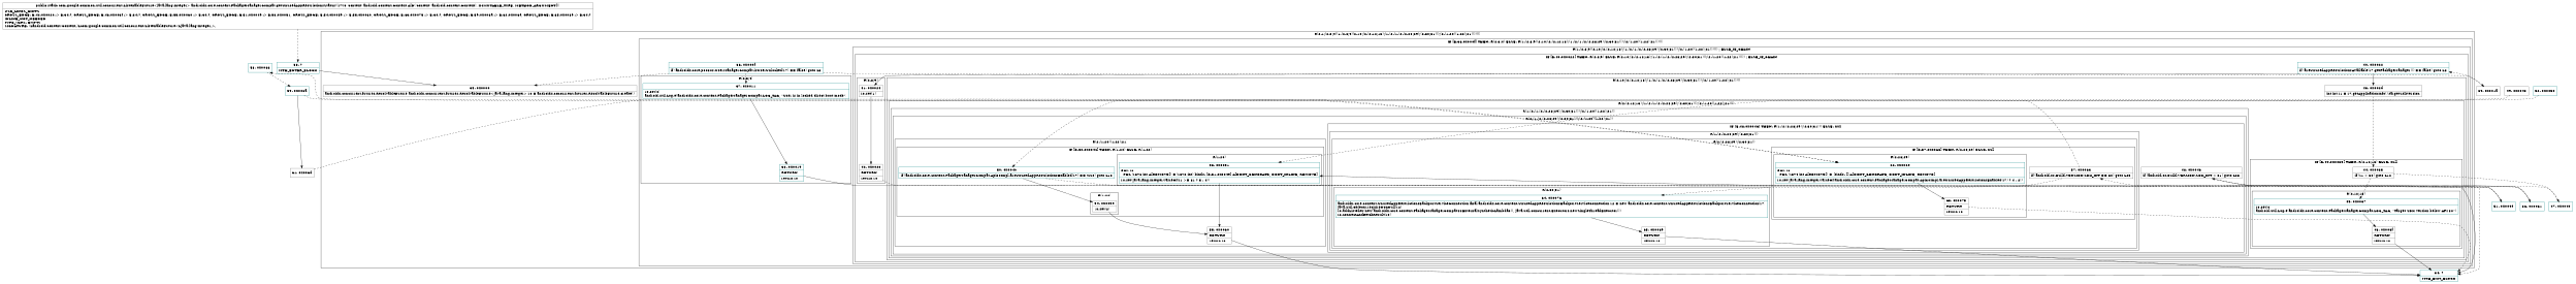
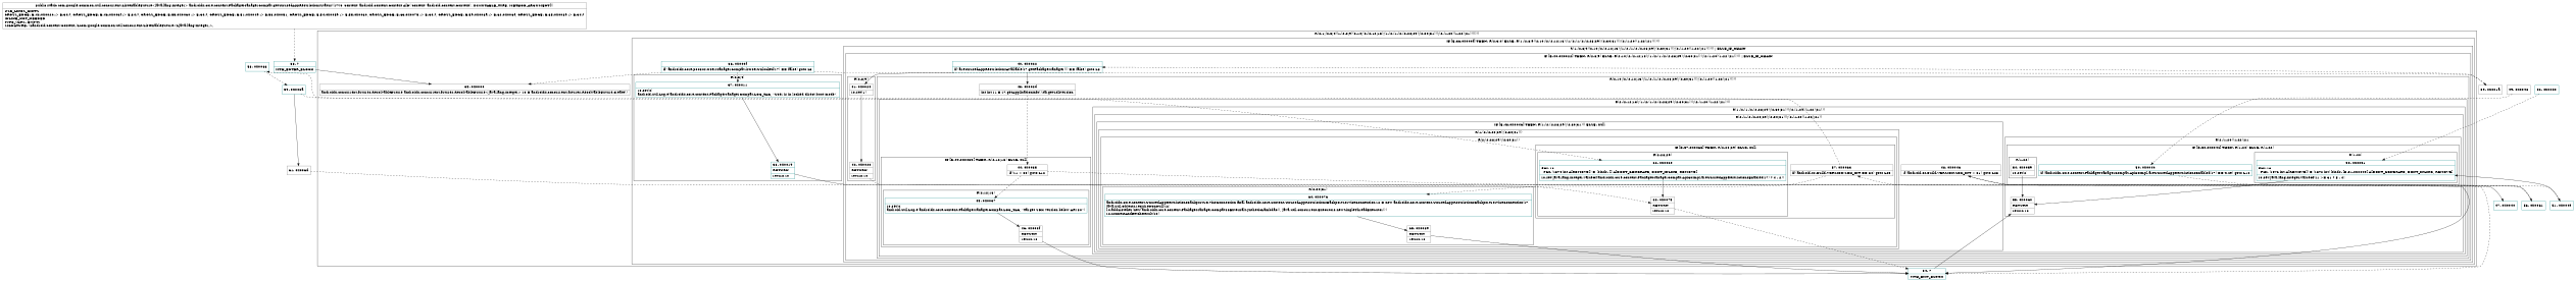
  digraph {
    node [color=teal shape=record]
    edge [style=dashed]
    n1 [label="{37\:\ 0x0011|r0.set(0)\landroid.util.Log.e(androidx.core.content.PackageManagerCompat.LOG_TAG, \"User is in locked direct boot mode\")\l}"]
    n2 [label="{38\:\ 0x0019|RETURN\l|return r0\l}"]
    n3 [color=gray40 label="{41\:\ 0x0024|r0.set(1)\l}"]
    n4 [color=gray40 label="{42\:\ 0x002c|RETURN\l|return r0\l}"]
    n5 [label="{45\:\ 0x0037|r0.set(0)\landroid.util.Log.e(androidx.core.content.PackageManagerCompat.LOG_TAG, \"Target SDK version below API 30\")\l}"]
    n6 [color=gray40 label="{46\:\ 0x003f|RETURN\l|return r0\l}"]
    n7 [color=gray40 label="{44\:\ 0x0035|if (r1 \< 30) goto L12\l}"]
    n8 [label="{62\:\ 0x006e|PHI: r3 \l  PHI: (r3v4 int A[REMOVE]) =  binds: [] A[DONT_GENERATE, DONT_INLINE, REMOVE]\l|r0.set(java.lang.Integer.valueOf(androidx.core.content.PackageManagerCompat.Api30Impl.areUnusedAppRestrictionsEnabled(r7) ? 4 : 2))\l}"]
    n9 [color=gray40 label="{63\:\ 0x0075|RETURN\l|return r0\l}"]
    n10 [color=gray40 label="{57\:\ 0x0063|if (android.os.Build.VERSION.SDK_INT == 30) goto L25\l}"]
    n11 [label="{64\:\ 0x0076|androidx.core.content.UnusedAppRestrictionsBackportServiceConnection final androidx.core.content.UnusedAppRestrictionsBackportServiceConnection r2 = new androidx.core.content.UnusedAppRestrictionsBackportServiceConnection(r7)\ljava.util.Objects.requireNonNull(r2)\lr0.addListener(new androidx.core.content.PackageManagerCompat$$ExternalSyntheticLambda0(), java.util.concurrent.Executors.newSingleThreadExecutor())\lr2.connectAndFetchResult(r0)\l}"]
    n12 [color=gray40 label="{65\:\ 0x008e|RETURN\l|return r0\l}"]
    n13 [color=gray40 label="{48\:\ 0x0046|if (android.os.Build.VERSION.SDK_INT \< 31) goto L23\l}"]
    n14 [label="{53\:\ 0x0051|PHI: r3 \l  PHI: (r3v6 int A[REMOVE]) = (r3v2 int) binds: [B:51:0x004e] A[DONT_GENERATE, DONT_INLINE, REMOVE]\l|r0.set(java.lang.Integer.valueOf(r1 \>= 31 ? 5 : 4))\l}"]
    n15 [color=gray40 label="{54\:\ 0x0059|r0.set(2)\l}"]
    n16 [label="{50\:\ 0x004c|if (androidx.core.content.PackageManagerCompat.Api30Impl.areUnusedAppRestrictionsEnabled(r7) == true) goto L18\l}"]
    n17 [color=gray40 label="{55\:\ 0x0060|RETURN\l|return r0\l}"]
    n18 [color=gray40 label="{43\:\ 0x002d|int int r1 = r7.getApplicationInfo().targetSdkVersion\l}"]
    n19 [label="{40\:\ 0x0022|if (areUnusedAppRestrictionsAvailable(r7.getPackageManager()) == false) goto L8\l}"]
    n20 [label="{36\:\ 0x000f|if (androidx.core.p003os.UserManagerCompat.isUserUnlocked(r7) == false) goto L3\l}"]
    n21 [color=gray40 label="{35\:\ 0x0000|androidx.concurrent.futures.ResolvableFuture androidx.concurrent.futures.ResolvableFuture\<java.lang.Integer\> r0 = androidx.concurrent.futures.ResolvableFuture.create()\l}"]
    n22 [label="{34\:\ ?|MTH_EXIT_BLOCK\l}"]
    n23 [label="{47\:\ 0x0040}"]
    n24 [label="{58\:\ 0x0066}"]
    n25 [label="{56\:\ 0x0061}"]
    n26 [label="{51\:\ 0x004e}"]
    n27 [color=gray40 label="{39\:\ 0x001a}"]
    n28 [color=gray40 label="{49\:\ 0x0048}"]
    n29 [label="{59\:\ 0x006a}"]
    n30 [label="{33\:\ ?|MTH_ENTER_BLOCK\l}"]
    n31 [label="{52\:\ 0x0050}"]
    n32 [color=gray40 label="{61\:\ 0x006d}"]
    n33 [color=gray40 label="{public static com.google.common.util.concurrent.ListenableFuture\<java.lang.Integer\> androidx.core.content.PackageManagerCompat.getUnusedAppRestrictionsStatus((r7v0 'context' android.content.Context A[D('context' android.content.Context), IMMUTABLE_TYPE, METHOD_ARGUMENT]))  | USE_LINES_HINTS\lCROSS_EDGE: B:42:0x002c \-\> B:34:?, CROSS_EDGE: B:46:0x003f \-\> B:34:?, CROSS_EDGE: B:55:0x0060 \-\> B:34:?, CROSS_EDGE: B:51:0x004e \-\> B:53:0x0051, CROSS_EDGE: B:54:0x0059 \-\> B:55:0x0060, CROSS_EDGE: B:63:0x0075 \-\> B:34:?, CROSS_EDGE: B:59:0x006a \-\> B:62:0x006e, CROSS_EDGE: B:65:0x008e \-\> B:34:?\lINLINE_NOT_NEEDED\lTYPE_VARS: EMPTY\lSIGNATURE: (Landroid\/content\/Context;)Lcom\/google\/common\/util\/concurrent\/ListenableFuture\<Ljava\/lang\/Integer;\>;\l}"]
    subgraph cluster_1 {
      label="R(2:1|(2:3|4)(1:(2:8|9)(2:10|(2:(2:12|13)|(1:(2:(1:(2:(2:28|29)|(2:30|31)))|(2:(1:20)(1:22)|21)))))))"
      n21
      subgraph cluster_2 {
        label="IF [B:36:0x000f] THEN: R(2:3|4) ELSE: R(1:(2:8|9)(2:10|(2:(2:12|13)|(1:(2:(1:(2:(2:28|29)|(2:30|31)))|(2:(1:20)(1:22)|21))))))"
        n20
        subgraph cluster_3 {
          label="R(2:3|4)"
          n1
          n2
        }
        subgraph cluster_4 {
          label="R(1:(2:8|9)(2:10|(2:(2:12|13)|(1:(2:(1:(2:(2:28|29)|(2:30|31)))|(2:(1:20)(1:22)|21)))))) | ELSE_IF_CHAIN\l"
          subgraph cluster_5 {
            label="IF [B:40:0x0022] THEN: R(2:8|9) ELSE: R(2:10|(2:(2:12|13)|(1:(2:(1:(2:(2:28|29)|(2:30|31)))|(2:(1:20)(1:22)|21))))) | ELSE_IF_CHAIN\l"
            n19
            subgraph cluster_6 {
              label="R(2:8|9)"
              n3
              n4
            }
            subgraph cluster_7 {
              label="R(2:10|(2:(2:12|13)|(1:(2:(1:(2:(2:28|29)|(2:30|31)))|(2:(1:20)(1:22)|21)))))"
              n18
              subgraph cluster_8 {
                label="R(2:(2:12|13)|(1:(2:(1:(2:(2:28|29)|(2:30|31)))|(2:(1:20)(1:22)|21))))"
                subgraph cluster_9 {
                  label="IF [B:44:0x0035] THEN: R(2:12|13) ELSE: null"
                  n7
                  subgraph cluster_10 {
                    label="R(2:12|13)"
                    n5
                    n6
                  }
                }
                subgraph cluster_11 {
                  label="R(1:(2:(1:(2:(2:28|29)|(2:30|31)))|(2:(1:20)(1:22)|21)))"
                  subgraph cluster_12 {
                    label="R(2:(1:(2:(2:28|29)|(2:30|31)))|(2:(1:20)(1:22)|21))"
                    subgraph cluster_13 {
                      label="IF [B:48:0x0046] THEN: R(1:(2:(2:28|29)|(2:30|31))) ELSE: null"
                      n13
                      subgraph cluster_14 {
                        label="R(1:(2:(2:28|29)|(2:30|31)))"
                        subgraph cluster_15 {
                          label="R(2:(2:28|29)|(2:30|31))"
                          subgraph cluster_16 {
                            label="IF [B:57:0x0063] THEN: R(2:28|29) ELSE: null"
                            n10
                            subgraph cluster_17 {
                              label="R(2:28|29)"
                              n8
                              n9
                            }
                          }
                          subgraph cluster_18 {
                            label="R(2:30|31)"
                            n11
                            n12
                          }
                        }
                      }
                    }
                    subgraph cluster_19 {
                      label="R(2:(1:20)(1:22)|21)"
                      n17
                      subgraph cluster_20 {
                        label="IF [B:50:0x004c] THEN: R(1:20) ELSE: R(1:22)"
                        n16
                        subgraph cluster_21 {
                          label="R(1:20)"
                          n14
                        }
                        subgraph cluster_22 {
                          label="R(1:22)"
                          n15
                        }
                      }
                    }
                  }
                }
              }
            }
          }
        }
      }
    }
    n1 -> n2 [style=solid]
    n2 -> n22 [style=solid]
    n3 -> n4 [style=solid]
    n4 -> n22
    n5 -> n6 [style=solid]
    n6 -> n22 [style=solid]
    n7 -> n5
    n7 -> n23
    n8 -> n9 [style=solid]
    n9 -> n22
    n10 -> n11
    n10 -> n24
    n11 -> n12 [style=solid]
    n12 -> n22 [style=solid]
    n13 -> n25 [style=solid]
    n14 -> n17 [style=solid]
    n15 -> n17 [style=solid]
-   n16 -> n15 [style=solid]
    n16 -> n26
-   n17 -> n22 [style=solid]
+   n22 -> n17 [style=solid]
    n18 -> n7
    n19 -> n3 [style=solid]
    n19 -> n18 [style=solid]
    n20 -> n1
    n20 -> n21
    n20 -> n27
    n23 -> n13
    n24 -> n29
    n25 -> n10
    n26 -> n14 [style=solid]
    n27 -> n19
    n28 -> n16
    n29 -> n8
    n29 -> n32 [style=solid]
    n30 -> n21 [style=solid]
    n31 -> n14
-   n32 -> n8
+   n32 -> n9
    n33 -> n30
  }
